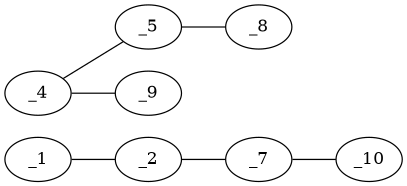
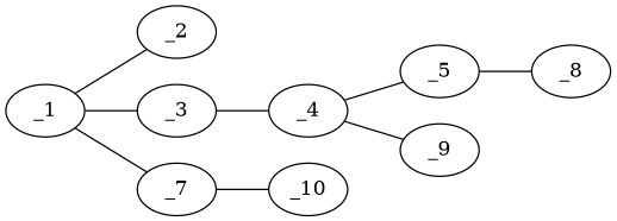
  graph {
    rankdir=LR
    node [charge=0 chem=1 symbol="C  " x=4.5981 y=-1]
    edge [valence=1]
    _2 [x=3.732]
    _1 [y=-0.5]
+   _3 [y=0.5]
    _7 [chem=13 symbol="As " x=5.4641]
    _4 [x=3.7321 y=1]
    _10 [chem=2 symbol="O  " x=5.4641 y=-2]
    _5 [x=2.866 y=0.5]
    _9 [chem=4 symbol="N  " x=3.7321 y=2]
    _8 [chem=2 symbol="O  " x=2 y=1]
    _1 -- _2
-   _2 -- _7
+   _1 -- _3 [valence=2]
+   _1 -- _7
+   _3 -- _4
    _7 -- _10 [valence=2]
    _4 -- _5 [valence=2]
    _4 -- _9
    _5 -- _8
  }
